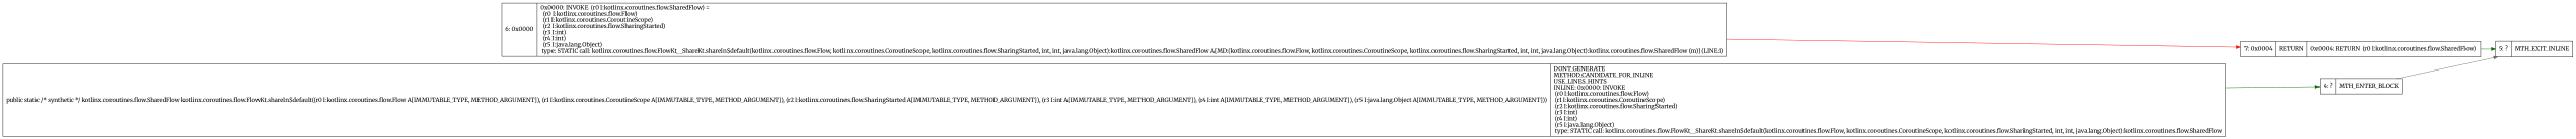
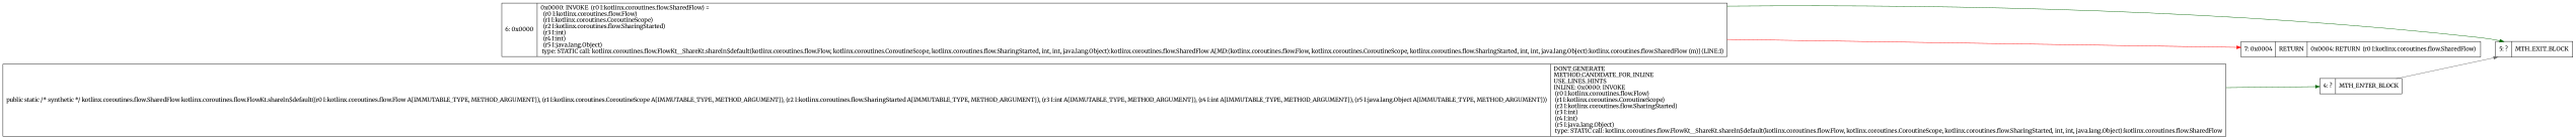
  digraph {
    fontname=Merriweather
    rankdir=LR
    node [fontname=Merriweather shape=record]
    edge [color=darkgreen fontname=Merriweather]
    n1 [label="{4\:\ ?|MTH_ENTER_BLOCK\l}"]
-   n2 [label="{5\:\ ?|MTH_EXIT_INLINE\l}"]
+   n2 [label="{5\:\ ?|MTH_EXIT_BLOCK\l}"]
    n3 [label="{6\:\ 0x0000|0x0000: INVOKE  (r0 I:kotlinx.coroutines.flow.SharedFlow) = \l  (r0 I:kotlinx.coroutines.flow.Flow)\l  (r1 I:kotlinx.coroutines.CoroutineScope)\l  (r2 I:kotlinx.coroutines.flow.SharingStarted)\l  (r3 I:int)\l  (r4 I:int)\l  (r5 I:java.lang.Object)\l type: STATIC call: kotlinx.coroutines.flow.FlowKt__ShareKt.shareIn$default(kotlinx.coroutines.flow.Flow, kotlinx.coroutines.CoroutineScope, kotlinx.coroutines.flow.SharingStarted, int, int, java.lang.Object):kotlinx.coroutines.flow.SharedFlow A[MD:(kotlinx.coroutines.flow.Flow, kotlinx.coroutines.CoroutineScope, kotlinx.coroutines.flow.SharingStarted, int, int, java.lang.Object):kotlinx.coroutines.flow.SharedFlow (m)] (LINE:1)\l}"]
    n4 [label="{7\:\ 0x0004|RETURN\l|0x0004: RETURN  (r0 I:kotlinx.coroutines.flow.SharedFlow) \l}"]
    n5 [label="{public static \/* synthetic *\/ kotlinx.coroutines.flow.SharedFlow kotlinx.coroutines.flow.FlowKt.shareIn$default((r0 I:kotlinx.coroutines.flow.Flow A[IMMUTABLE_TYPE, METHOD_ARGUMENT]), (r1 I:kotlinx.coroutines.CoroutineScope A[IMMUTABLE_TYPE, METHOD_ARGUMENT]), (r2 I:kotlinx.coroutines.flow.SharingStarted A[IMMUTABLE_TYPE, METHOD_ARGUMENT]), (r3 I:int A[IMMUTABLE_TYPE, METHOD_ARGUMENT]), (r4 I:int A[IMMUTABLE_TYPE, METHOD_ARGUMENT]), (r5 I:java.lang.Object A[IMMUTABLE_TYPE, METHOD_ARGUMENT]))  | DONT_GENERATE\lMETHOD_CANDIDATE_FOR_INLINE\lUSE_LINES_HINTS\lINLINE: 0x0000: INVOKE  \l  (r0 I:kotlinx.coroutines.flow.Flow)\l  (r1 I:kotlinx.coroutines.CoroutineScope)\l  (r2 I:kotlinx.coroutines.flow.SharingStarted)\l  (r3 I:int)\l  (r4 I:int)\l  (r5 I:java.lang.Object)\l type: STATIC call: kotlinx.coroutines.flow.FlowKt__ShareKt.shareIn$default(kotlinx.coroutines.flow.Flow, kotlinx.coroutines.CoroutineScope, kotlinx.coroutines.flow.SharingStarted, int, int, java.lang.Object):kotlinx.coroutines.flow.SharedFlow\l}"]
    n1 -> n2 [color=gray40]
    n3 -> n4 [color=red]
-   n4 -> n2
+   n3 -> n2
    n5 -> n1
  }
